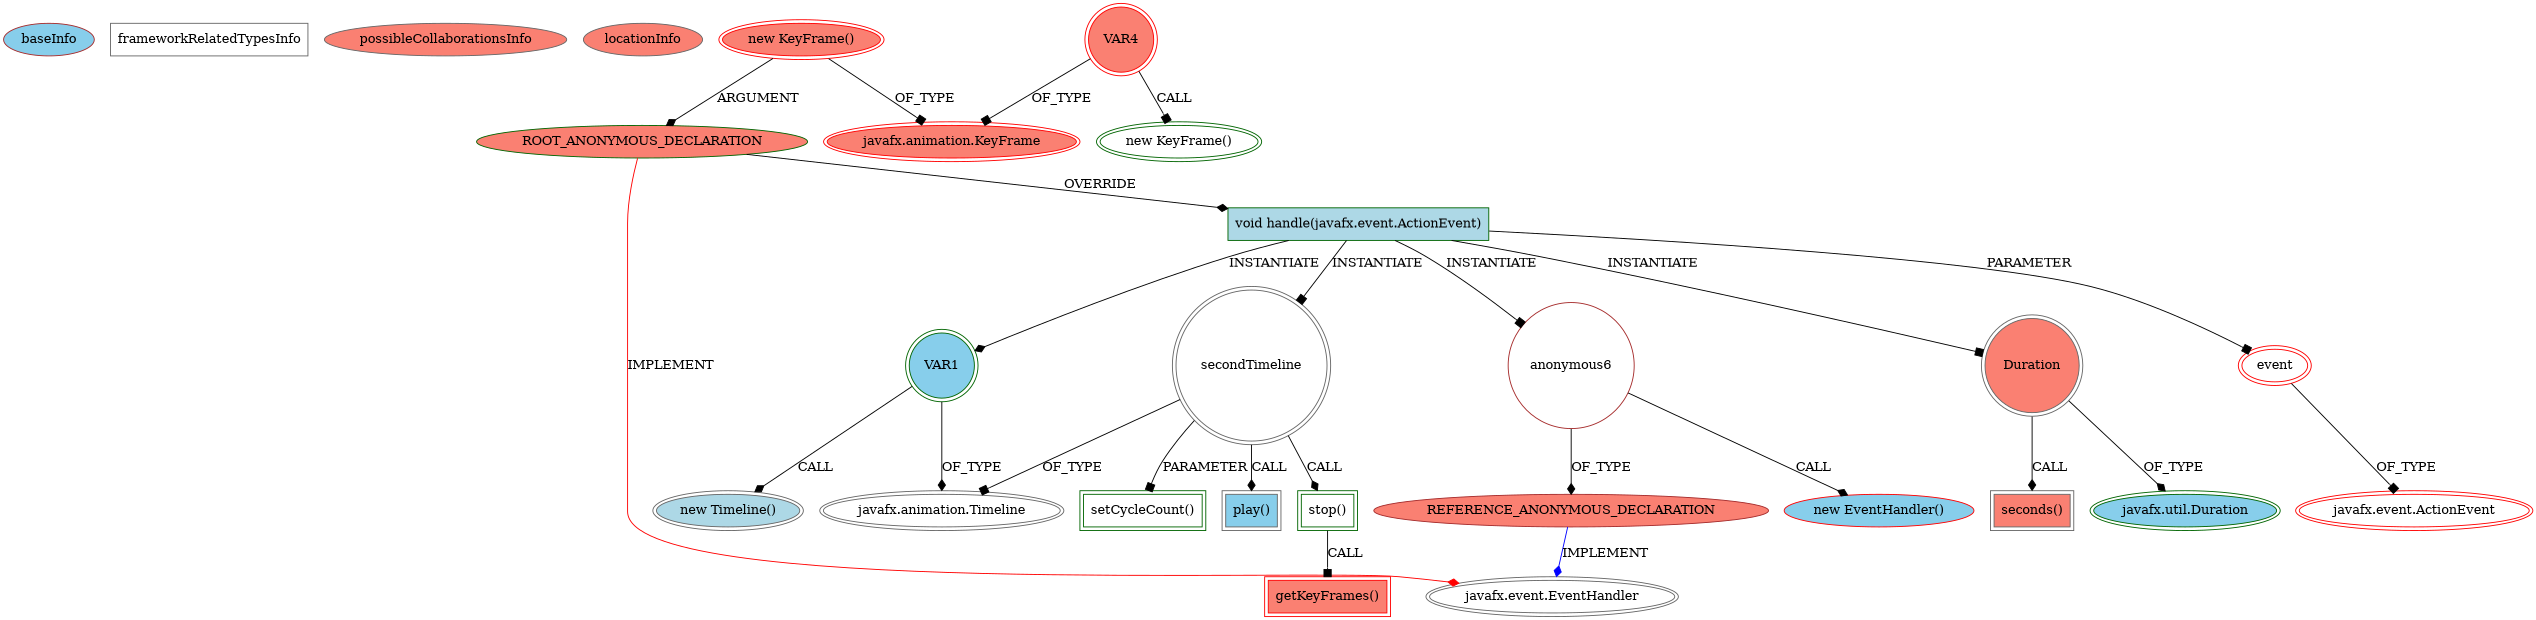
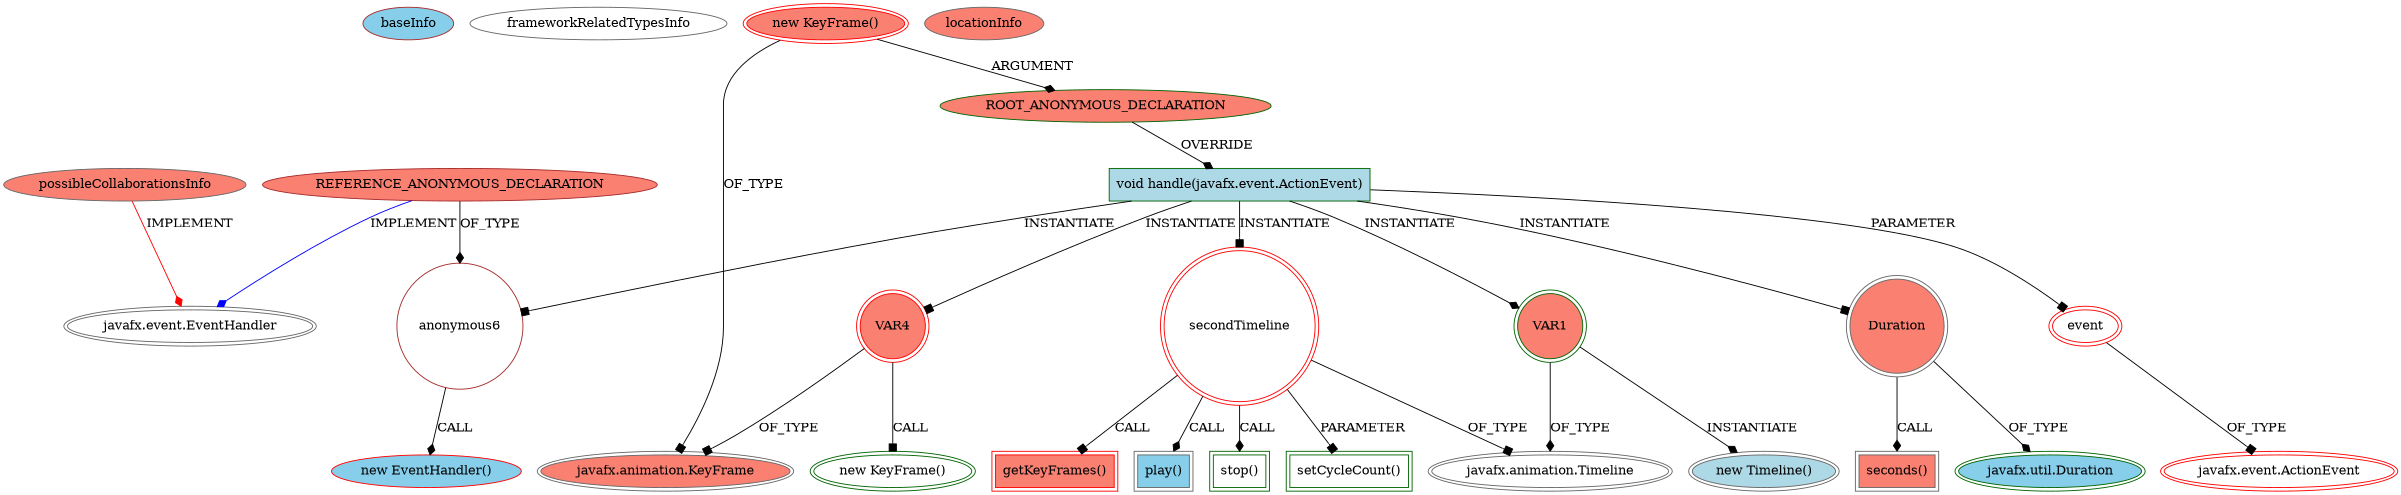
  digraph {
    node [color=gray40 fillcolor=white style=filled isFrameworkType=true vertexType=VARIABLE_EXPRESION peripheries=2]
    edge [arrowhead=diamond]
    baseInfo [category=extension_graph color=brown fillcolor=skyblue graphId=1715 isAnonymous=true possibleRelation=true isFrameworkType="" vertexType="" peripheries=""]
-   frameworkRelatedTypesInfo [0="javafx.event.EventHandler" shape=box isFrameworkType="" vertexType="" peripheries=""]
+   frameworkRelatedTypesInfo [0="javafx.event.EventHandler" isFrameworkType="" vertexType="" peripheries=""]
    possibleCollaborationsInfo [0="1715~OVERRIDING_METHOD_DECLARATION-INSTANTIATION-~javafx.event.EventHandler ~javafx.event.EventHandler ~true~true" fillcolor=salmon isFrameworkType="" vertexType="" peripheries=""]
    locationInfo [contextSignature="void play()" filePath="/aferrandoa-valenciasprints/valenciasprints-master/src/goldSprints/Reloj.java" fillcolor=salmon graphId=1715 projectName="aferrandoa-valenciasprints" isFrameworkType="" vertexType="" peripheries=""]
    n5 [color=darkgreen fillcolor=salmon isFrameworkType=false label=ROOT_ANONYMOUS_DECLARATION vertexType=ROOT_ANONYMOUS_DECLARATION peripheries=""]
    n6 [label="javafx.event.EventHandler" vertexType=FRAMEWORK_INTERFACE_TYPE]
    n7 [color=darkgreen fillcolor=lightblue isFrameworkType=false label="void handle(javafx.event.ActionEvent)" shape=box vertexType=OVERRIDING_METHOD_DECLARATION peripheries=""]
    n8 [color=red label=event vertexType=PARAMETER_DECLARATION]
-   n9 [label=secondTimeline shape=circle]
-   n10 [color=darkgreen fillcolor=skyblue label=VAR1 shape=circle]
+   n9 [color=red label=secondTimeline shape=circle]
+   n10 [color=darkgreen fillcolor=salmon label=VAR1 shape=circle]
    n11 [color=red fillcolor=salmon label=VAR4 shape=circle]
    n12 [fillcolor=salmon label=Duration shape=circle]
    n13 [color=brown isFrameworkType=false label=anonymous6 shape=circle peripheries=""]
    n14 [color=red fillcolor=salmon label="new KeyFrame()" vertexType=OUTSIDE_CONSTRUCTOR_CALL]
-   n15 [color=red fillcolor=salmon label="javafx.animation.KeyFrame" vertexType=FRAMEWORK_CLASS_TYPE]
+   n15 [fillcolor=salmon label="javafx.animation.KeyFrame" vertexType=FRAMEWORK_CLASS_TYPE]
    n16 [color=red label="javafx.event.ActionEvent" vertexType=FRAMEWORK_CLASS_TYPE]
    n17 [label="javafx.animation.Timeline" vertexType=FRAMEWORK_CLASS_TYPE]
    n18 [color=darkgreen label="stop()" shape=box vertexType=INSIDE_CALL]
    n19 [color=darkgreen label="setCycleCount()" shape=box vertexType=INSIDE_CALL]
    n20 [color=red fillcolor=salmon label="getKeyFrames()" shape=box vertexType=INSIDE_CALL]
    n21 [fillcolor=skyblue label="play()" shape=box vertexType=INSIDE_CALL]
    n22 [fillcolor=lightblue label="new Timeline()" vertexType=CONSTRUCTOR_CALL]
    n23 [color=darkgreen label="new KeyFrame()" vertexType=CONSTRUCTOR_CALL]
    n24 [color=darkgreen fillcolor=skyblue label="javafx.util.Duration" vertexType=FRAMEWORK_CLASS_TYPE]
    n25 [fillcolor=salmon label="seconds()" shape=box vertexType=INSIDE_CALL]
    n26 [color=brown fillcolor=salmon isFrameworkType=false label=REFERENCE_ANONYMOUS_DECLARATION vertexType=REFERENCE_ANONYMOUS_DECLARATION peripheries=""]
    n27 [color=red fillcolor=skyblue isFrameworkType=false label="new EventHandler()" vertexType=CONSTRUCTOR_CALL peripheries=""]
-   n5 -> n6 [color=red label=IMPLEMENT]
+   possibleCollaborationsInfo -> n6 [color=red label=IMPLEMENT]
    n5 -> n7 [label=OVERRIDE]
    n7 -> n8 [arrowhead=box label=PARAMETER]
    n7 -> n9 [arrowhead=box label=INSTANTIATE]
    n7 -> n10 [label=INSTANTIATE]
+   n7 -> n11 [arrowhead=box label=INSTANTIATE]
    n7 -> n12 [arrowhead=box label=INSTANTIATE]
    n7 -> n13 [arrowhead=box label=INSTANTIATE]
    n8 -> n16 [arrowhead=box label=OF_TYPE]
    n9 -> n17 [arrowhead=box label=OF_TYPE]
    n9 -> n18 [label=CALL]
    n9 -> n19 [arrowhead=box label=PARAMETER]
-   n18 -> n20 [arrowhead=box label=CALL]
+   n9 -> n20 [arrowhead=box label=CALL]
    n9 -> n21 [label=CALL]
    n10 -> n17 [label=OF_TYPE]
-   n10 -> n22 [label=CALL]
+   n10 -> n22 [label=INSTANTIATE]
    n11 -> n15 [arrowhead=box label=OF_TYPE]
    n11 -> n23 [arrowhead=box label=CALL]
    n12 -> n24 [label=OF_TYPE]
    n12 -> n25 [label=CALL]
-   n13 -> n26 [label=OF_TYPE]
+   n26 -> n13 [label=OF_TYPE]
    n13 -> n27 [label=CALL]
    n14 -> n5 [label=ARGUMENT]
    n14 -> n15 [arrowhead=box label=OF_TYPE]
    n26 -> n6 [color=blue label=IMPLEMENT]
  }
